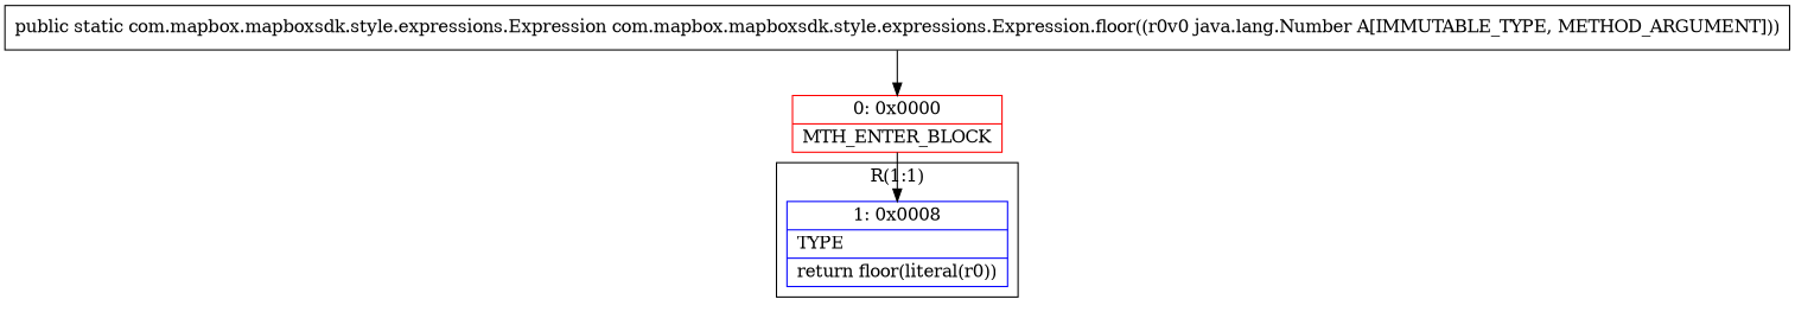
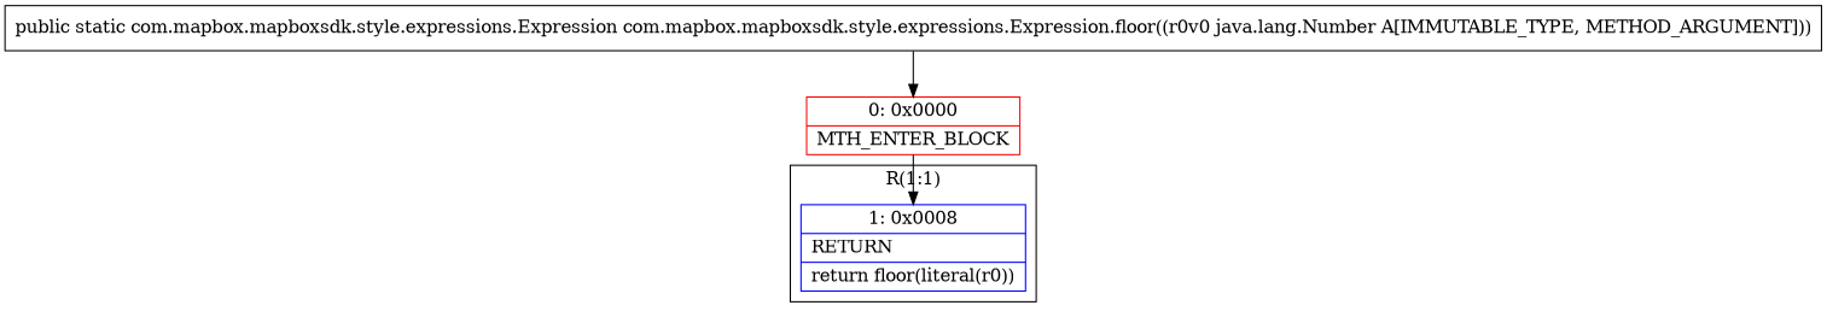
  digraph {
    node [shape=record]
-   n1 [color=blue label="{1\:\ 0x0008|TYPE\l|return floor(literal(r0))\l}"]
+   n1 [color=blue label="{1\:\ 0x0008|RETURN\l|return floor(literal(r0))\l}"]
    n2 [color=red label="{0\:\ 0x0000|MTH_ENTER_BLOCK\l}"]
    n3 [label="{public static com.mapbox.mapboxsdk.style.expressions.Expression com.mapbox.mapboxsdk.style.expressions.Expression.floor((r0v0 java.lang.Number A[IMMUTABLE_TYPE, METHOD_ARGUMENT])) }"]
    subgraph cluster_1 {
      label="R(1:1)"
      n1
    }
    n2 -> n1
    n3 -> n2
  }
